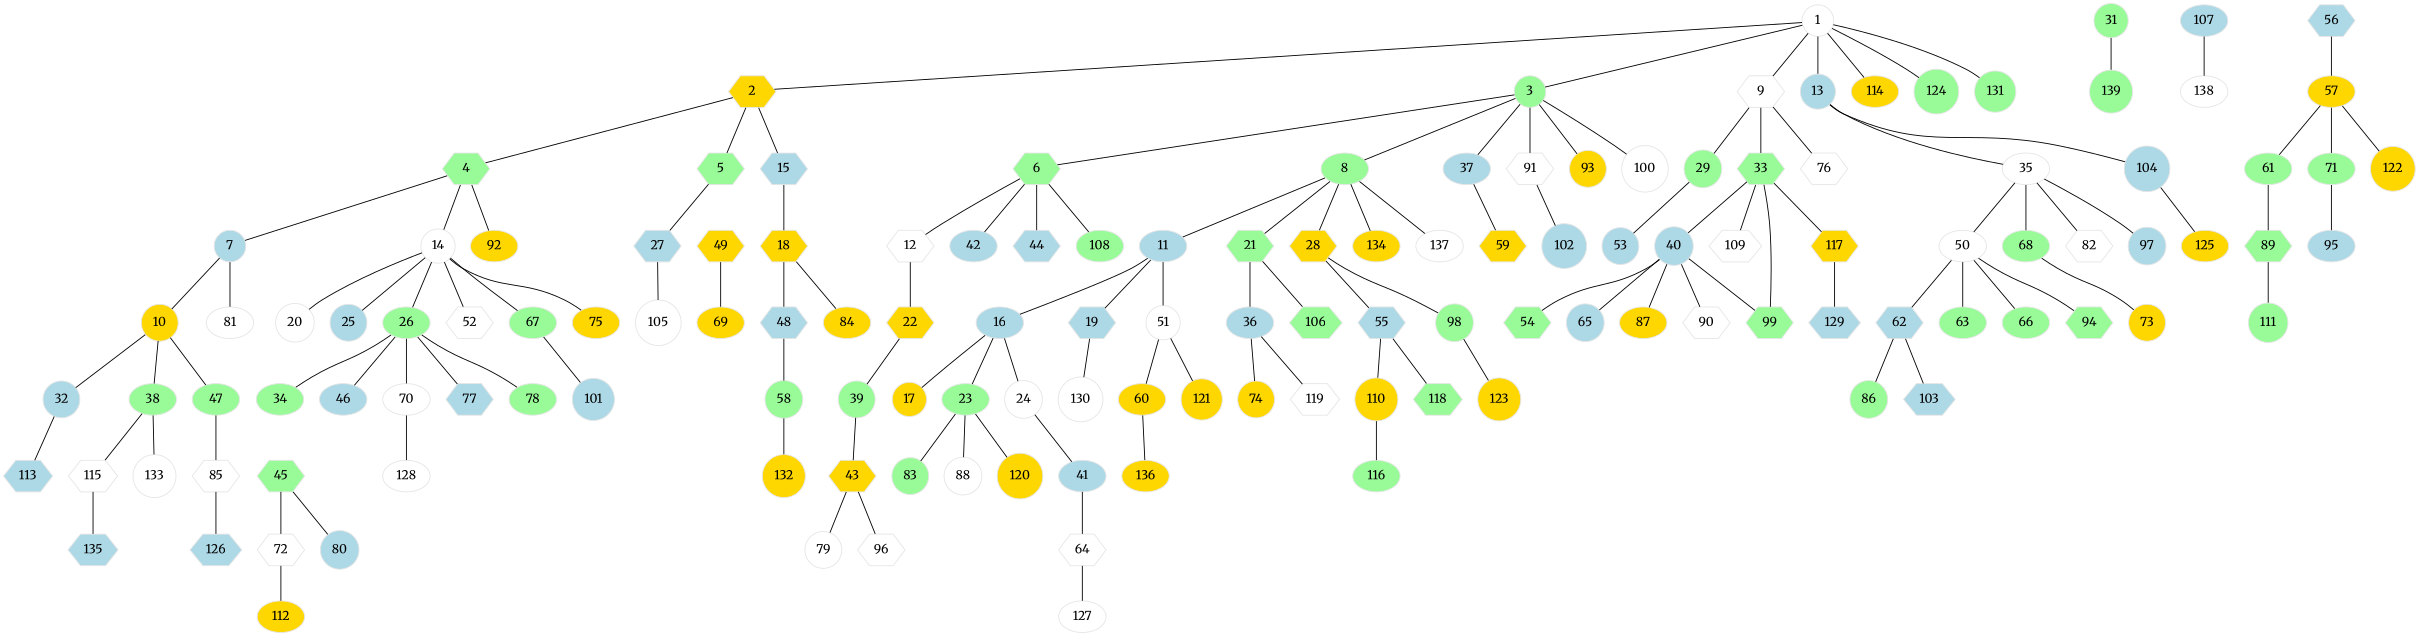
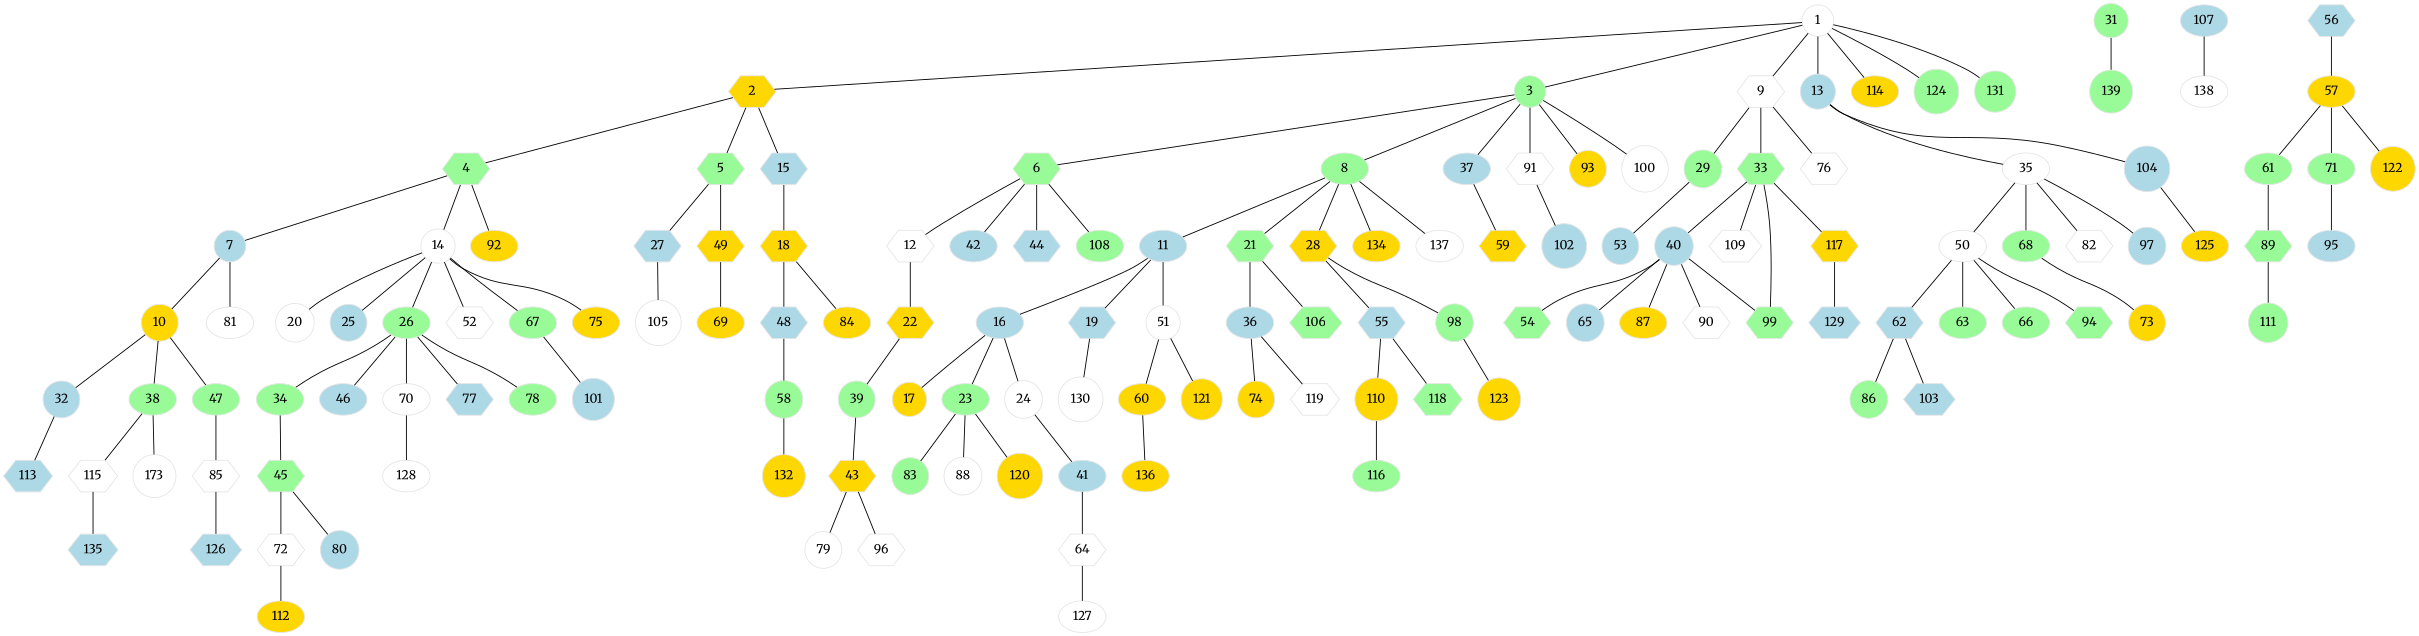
  graph {
    fontname=Merriweather
    node [color=gray90 fillcolor=palegreen fontname=Merriweather shape=hexagon style=filled]
    edge [fontname=Merriweather]
    1 [fillcolor=white shape=circle]
    2 [fillcolor=gold]
    3 [shape=circle]
    9 [fillcolor=white]
    13 [fillcolor=lightblue shape=circle]
    114 [fillcolor=gold shape=ellipse]
    124 [shape=circle]
    131 [shape=circle]
    4
    5
    15 [fillcolor=lightblue]
    6
    8 [shape=ellipse]
    37 [fillcolor=lightblue shape=ellipse]
    91 [fillcolor=white]
    93 [fillcolor=gold shape=circle]
    100 [fillcolor=white shape=circle]
    29 [shape=circle]
    33
    76 [fillcolor=white]
    35 [fillcolor=white shape=ellipse]
    104 [fillcolor=lightblue shape=circle]
    7 [fillcolor=lightblue shape=circle]
    14 [fillcolor=white shape=circle]
    92 [fillcolor=gold shape=ellipse]
    27 [fillcolor=lightblue]
    49 [fillcolor=gold]
    18 [fillcolor=gold]
    31 [shape=circle]
    139 [shape=circle]
    12 [fillcolor=white]
    42 [fillcolor=lightblue shape=ellipse]
    44 [fillcolor=lightblue]
    108 [shape=ellipse]
    11 [fillcolor=lightblue shape=ellipse]
    21
    28 [fillcolor=gold]
    134 [fillcolor=gold shape=ellipse]
    137 [fillcolor=white shape=ellipse]
    59 [fillcolor=gold]
    102 [fillcolor=lightblue shape=circle]
    10 [fillcolor=gold shape=circle]
    81 [fillcolor=white shape=ellipse]
    20 [fillcolor=white shape=circle]
    25 [fillcolor=lightblue shape=circle]
    26 [shape=ellipse]
    52 [fillcolor=white]
    67 [shape=ellipse]
    75 [fillcolor=gold shape=ellipse]
    105 [fillcolor=white shape=circle]
    69 [fillcolor=gold shape=ellipse]
    22 [fillcolor=gold]
    32 [fillcolor=lightblue shape=circle]
    38 [shape=ellipse]
    47 [shape=ellipse]
    16 [fillcolor=lightblue shape=ellipse]
    19 [fillcolor=lightblue]
    51 [fillcolor=white shape=circle]
    36 [fillcolor=lightblue shape=ellipse]
    106
    55 [fillcolor=lightblue]
    98 [shape=circle]
    53 [fillcolor=lightblue shape=circle]
    40 [fillcolor=lightblue shape=circle]
    109 [fillcolor=white]
    117 [fillcolor=gold]
    99
    113 [fillcolor=lightblue]
    115 [fillcolor=white]
-   133 [fillcolor=white shape=circle]
+   133 [fillcolor=white shape=circle label=173]
    85 [fillcolor=white]
    17 [fillcolor=gold shape=circle]
    23 [shape=ellipse]
    24 [fillcolor=white shape=circle]
    130 [fillcolor=white shape=circle]
    60 [fillcolor=gold shape=ellipse]
    121 [fillcolor=gold shape=circle]
    39 [shape=circle]
    50 [fillcolor=white shape=ellipse]
    68 [shape=ellipse]
    82 [fillcolor=white]
    97 [fillcolor=lightblue shape=circle]
    125 [fillcolor=gold shape=ellipse]
    34 [shape=ellipse]
    46 [fillcolor=lightblue shape=ellipse]
    70 [fillcolor=white shape=ellipse]
    77 [fillcolor=lightblue]
    78 [shape=ellipse]
    101 [fillcolor=lightblue shape=circle]
    48 [fillcolor=lightblue]
    84 [fillcolor=gold shape=ellipse]
    83 [shape=circle]
    88 [fillcolor=white shape=circle]
    120 [fillcolor=gold shape=circle]
    41 [fillcolor=lightblue shape=ellipse]
    58 [shape=circle]
    74 [fillcolor=gold shape=circle]
    119 [fillcolor=white]
    43 [fillcolor=gold]
    64 [fillcolor=white]
    45
    128 [fillcolor=white shape=ellipse]
    110 [fillcolor=gold shape=circle]
    118
    123 [fillcolor=gold shape=circle]
    107 [fillcolor=lightblue shape=ellipse]
    138 [fillcolor=white shape=ellipse]
    54
    65 [fillcolor=lightblue shape=circle]
    87 [fillcolor=gold shape=ellipse]
    90 [fillcolor=white]
    56 [fillcolor=lightblue]
    57 [fillcolor=gold shape=ellipse]
    129 [fillcolor=lightblue]
    72 [fillcolor=white]
    80 [fillcolor=lightblue shape=circle]
    62 [fillcolor=lightblue]
    63 [shape=ellipse]
    66 [shape=ellipse]
    94
    73 [fillcolor=gold shape=circle]
    135 [fillcolor=lightblue]
    79 [fillcolor=white shape=circle]
    96 [fillcolor=white]
    127 [fillcolor=white shape=ellipse]
    112 [fillcolor=gold shape=ellipse]
    126 [fillcolor=lightblue]
    132 [fillcolor=gold shape=circle]
    86 [shape=circle]
    103 [fillcolor=lightblue]
    136 [fillcolor=gold shape=ellipse]
    116 [shape=ellipse]
    61 [shape=ellipse]
    71 [shape=ellipse]
    122 [fillcolor=gold shape=circle]
    89
    95 [fillcolor=lightblue shape=ellipse]
    111 [shape=circle]
    1 -- 2
    1 -- 3
    1 -- 9
    1 -- 13
    1 -- 114
    1 -- 124
    1 -- 131
    2 -- 4
    2 -- 5
    2 -- 15
    3 -- 6
    3 -- 8
    3 -- 37
    3 -- 91
    3 -- 93
    3 -- 100
    9 -- 29
    9 -- 33
    9 -- 76
    13 -- 35
    13 -- 104
    4 -- 7
    4 -- 14
    4 -- 92
    5 -- 27
+   5 -- 49
    15 -- 18
    6 -- 12
    6 -- 42
    6 -- 44
    6 -- 108
    8 -- 11
    8 -- 21
    8 -- 28
    8 -- 134
    8 -- 137
    37 -- 59
    91 -- 102
    29 -- 53
    33 -- 40
    33 -- 109
    33 -- 117
    33 -- 99
    35 -- 50
    35 -- 68
    35 -- 82
    35 -- 97
    104 -- 125
    7 -- 10
    7 -- 81
    14 -- 20
    14 -- 25
    14 -- 26
    14 -- 52
    14 -- 67
    14 -- 75
    27 -- 105
    49 -- 69
    18 -- 48
    18 -- 84
    31 -- 139
    12 -- 22
    11 -- 16
    11 -- 19
    11 -- 51
    21 -- 36
    21 -- 106
    28 -- 55
    28 -- 98
    10 -- 32
    10 -- 38
    10 -- 47
    26 -- 34
    26 -- 46
    26 -- 70
    26 -- 77
    26 -- 78
    67 -- 101
    22 -- 39
    32 -- 113
    38 -- 115
    38 -- 133
    47 -- 85
    16 -- 17
    16 -- 23
    16 -- 24
    19 -- 130
    51 -- 60
    51 -- 121
    36 -- 74
    36 -- 119
    55 -- 110
    55 -- 118
    98 -- 123
    40 -- 99
    40 -- 54
    40 -- 65
    40 -- 87
    40 -- 90
    117 -- 129
    115 -- 135
    85 -- 126
    23 -- 83
    23 -- 88
    23 -- 120
    24 -- 41
    60 -- 136
    39 -- 43
    50 -- 62
    50 -- 63
    50 -- 66
    50 -- 94
    68 -- 73
+   34 -- 45
    70 -- 128
    48 -- 58
    41 -- 64
    58 -- 132
    43 -- 79
    43 -- 96
    64 -- 127
    45 -- 72
    45 -- 80
    110 -- 116
    107 -- 138
    56 -- 57
    57 -- 61
    57 -- 71
    57 -- 122
    72 -- 112
    62 -- 86
    62 -- 103
    61 -- 89
    71 -- 95
    89 -- 111
  }
